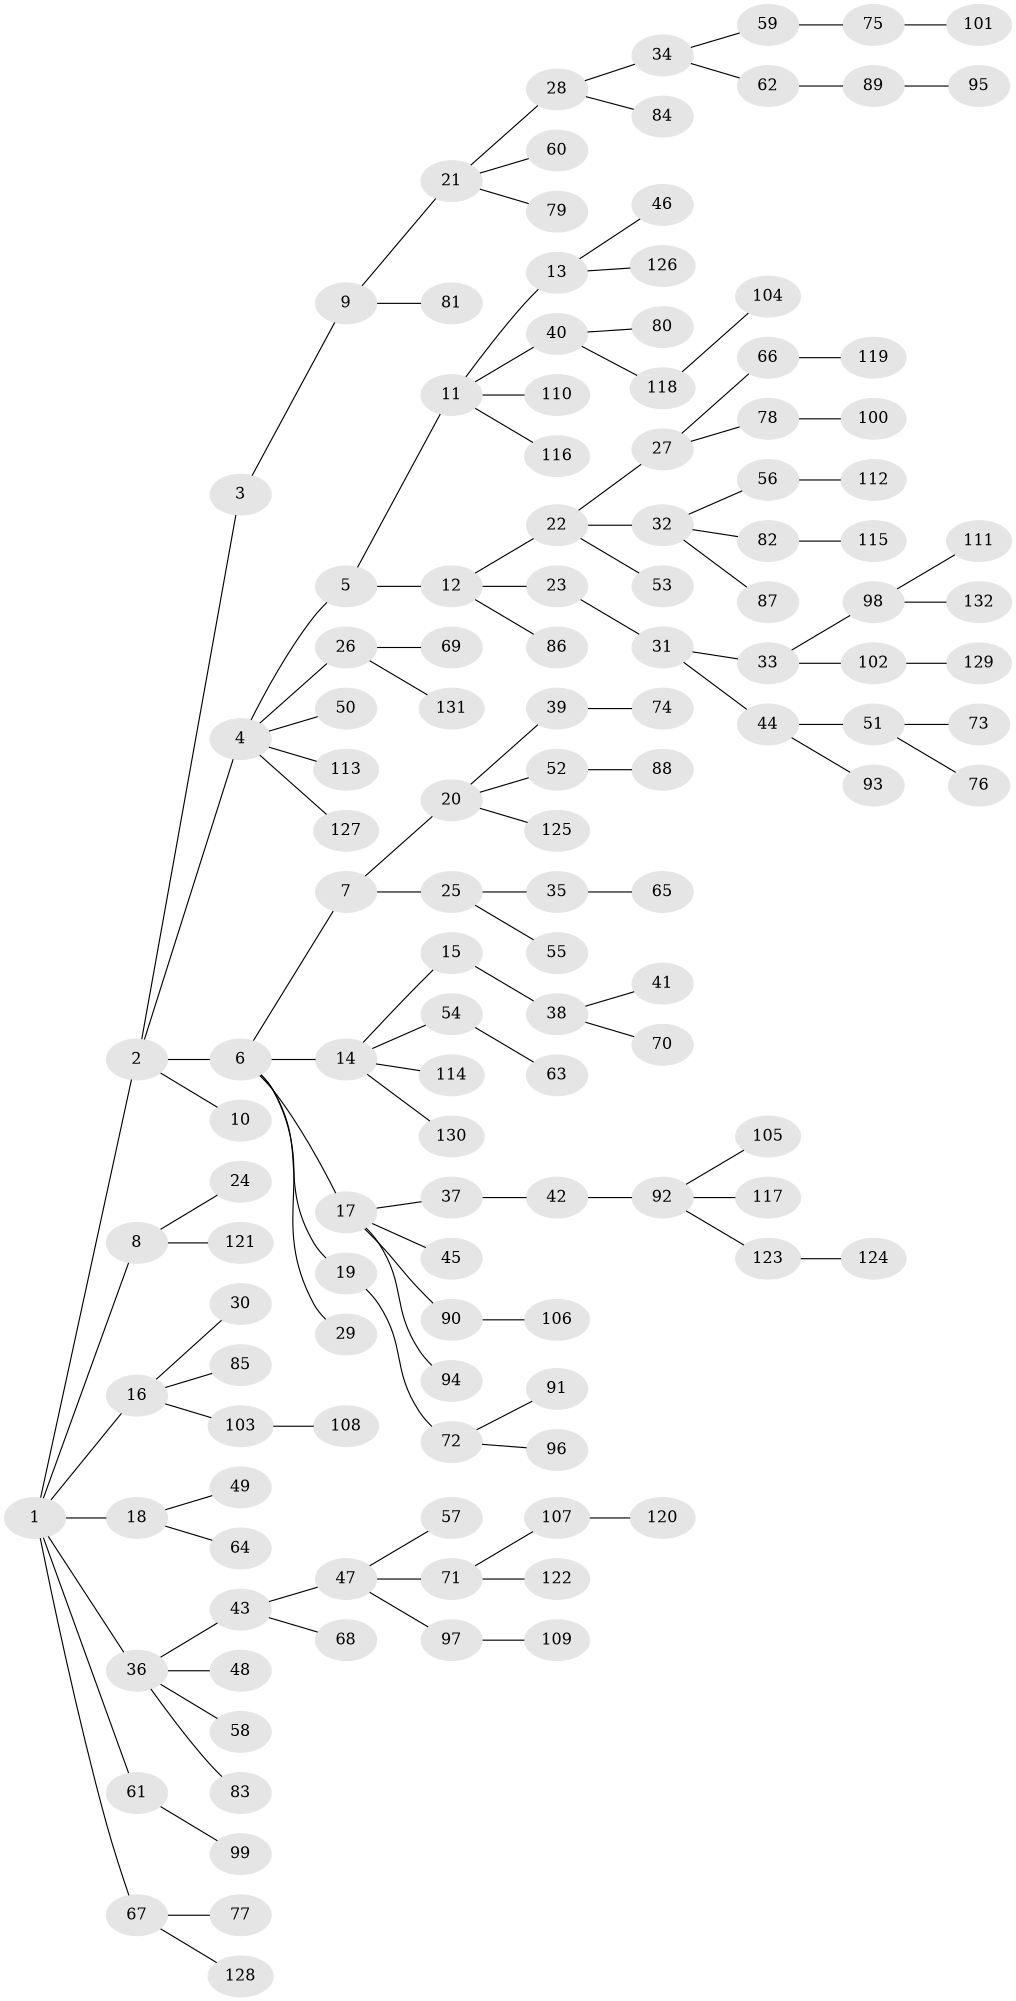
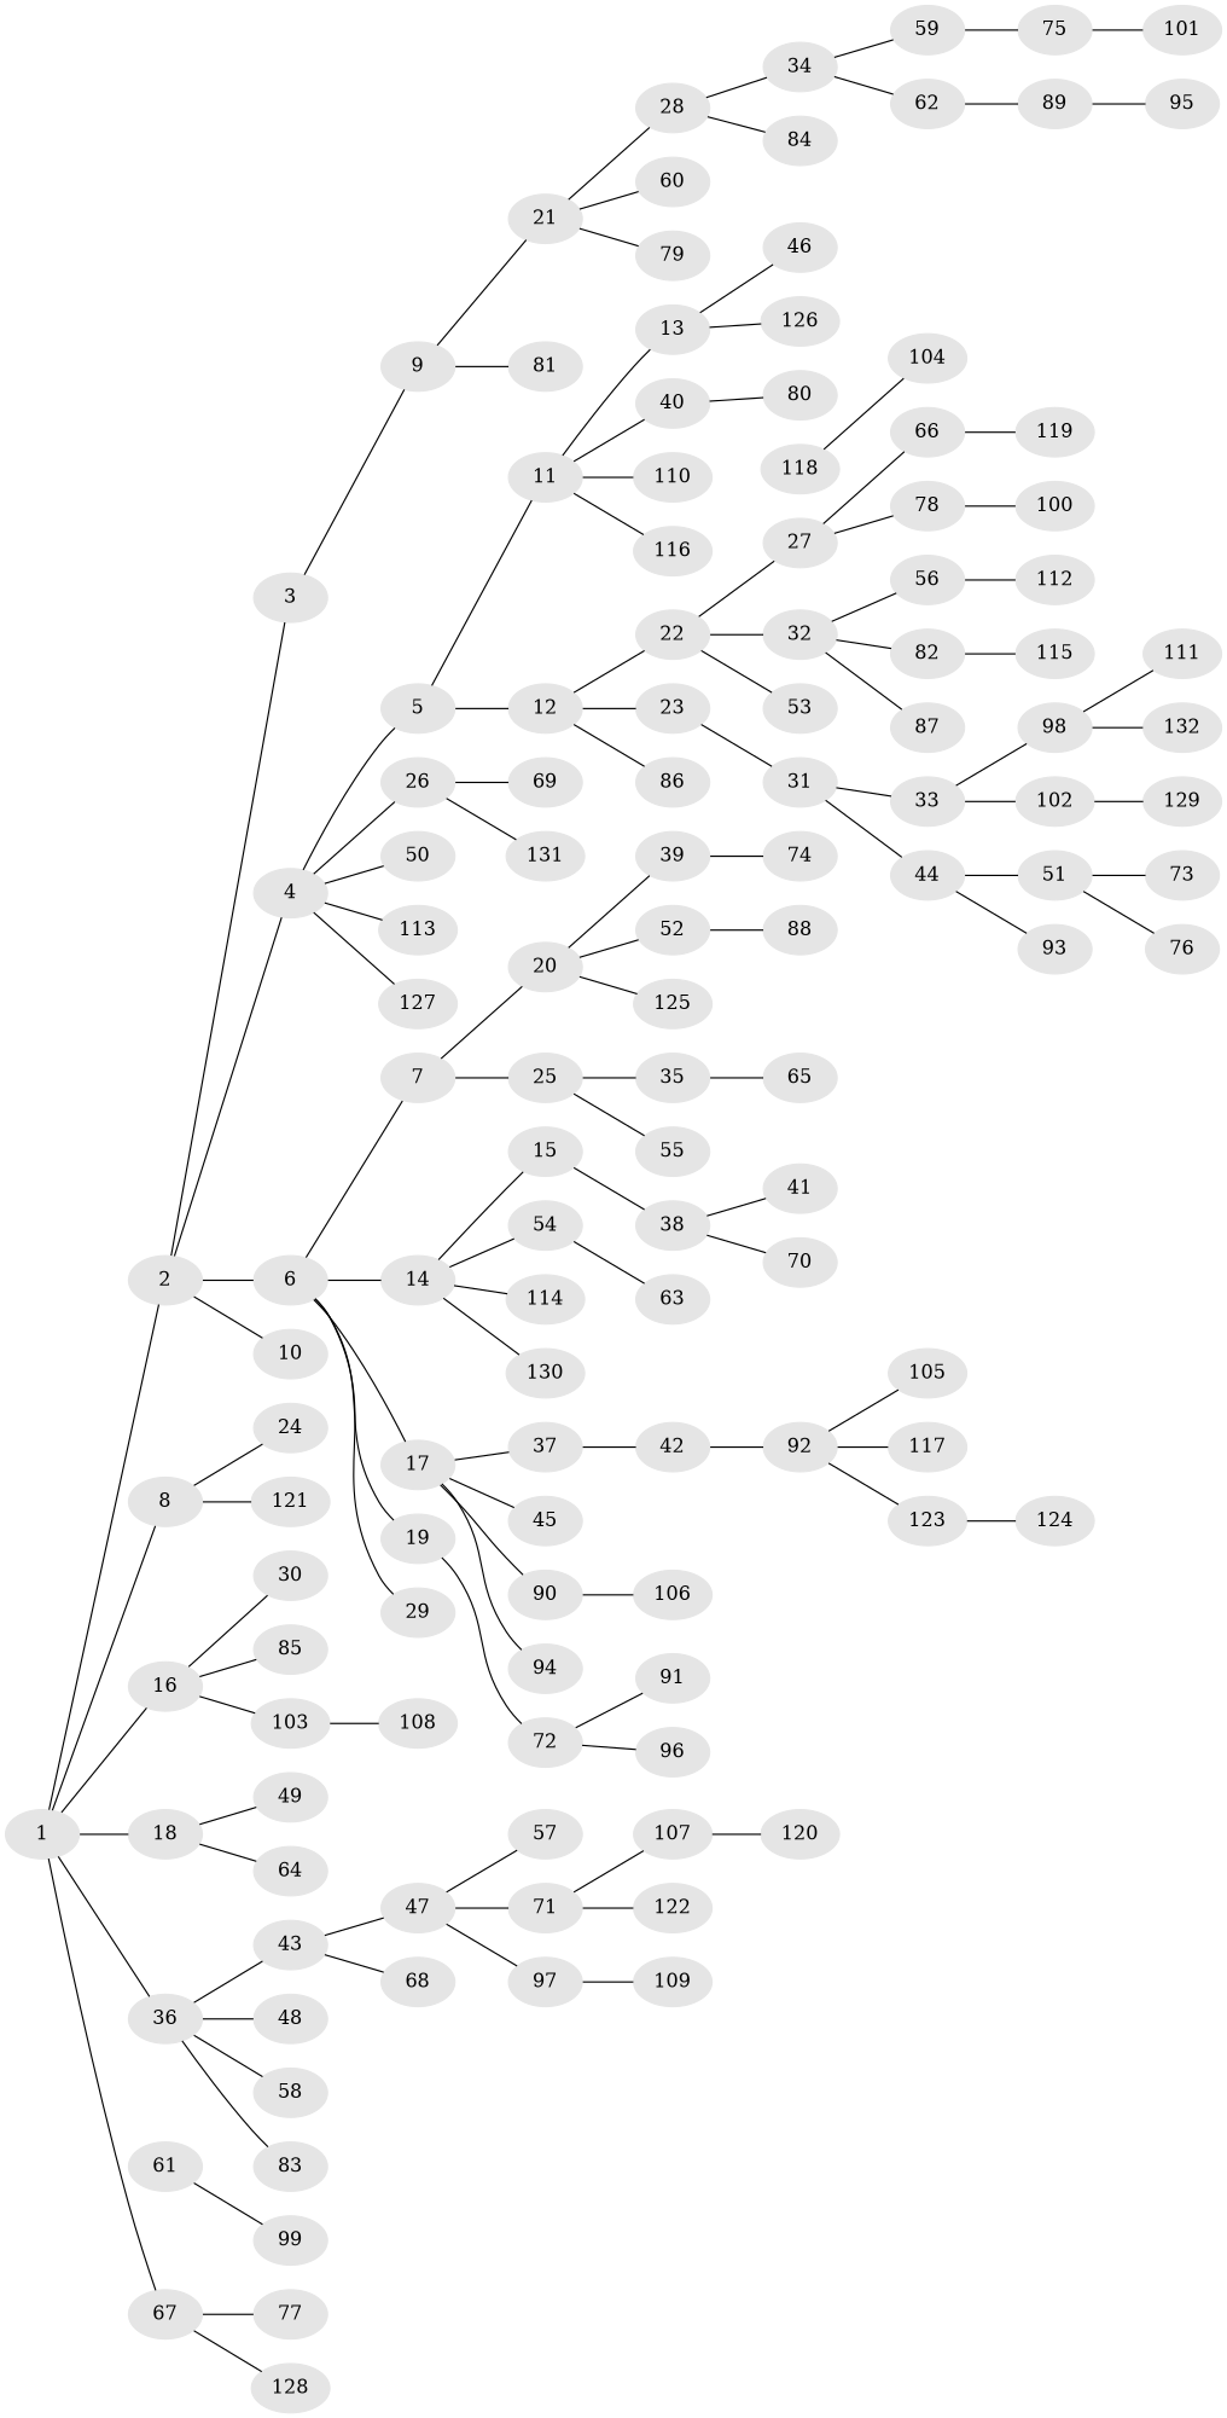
  graph {
    rankdir=LR
    node [color=gray90 style=filled]
    1
    2
    8
    16
    18
    36
    61
    67
    3
    4
    6
    10
    24
    121
    30
    85
    103
    49
    64
    43
    48
    58
    83
    99
    77
    128
    9
    5
    26
    50
    113
    127
    7
    14
    17
    19
    29
    21
    81
    11
    12
    69
    131
    13
    40
    110
    116
    22
    23
    86
    20
    25
    15
    54
    114
    130
    37
    45
    90
    94
    72
    39
    52
    125
    35
    55
    28
    60
    79
    46
    126
    80
    118
    27
    32
    53
    31
    38
    63
    41
    70
    108
    42
    106
    91
    96
    74
    88
    34
    84
    66
    78
    56
    82
    87
    33
    44
    65
    119
    100
    59
    62
    98
    102
    51
    93
    112
    115
    111
    132
    129
    75
    89
    47
    68
    92
    104
    105
    117
    123
    57
    71
    97
    73
    76
    107
    122
    109
    101
    95
    120
    124
    1 -- 2
    1 -- 8
    1 -- 16
    1 -- 18
    1 -- 36
-   1 -- 61
    1 -- 67
    2 -- 3
    2 -- 4
    2 -- 6
    2 -- 10
    8 -- 24
    8 -- 121
    16 -- 30
    16 -- 85
    16 -- 103
    18 -- 49
    18 -- 64
    36 -- 43
    36 -- 48
    36 -- 58
    36 -- 83
    61 -- 99
    67 -- 77
    67 -- 128
    3 -- 9
    4 -- 5
    4 -- 26
    4 -- 50
    4 -- 113
    4 -- 127
    6 -- 7
    6 -- 14
    6 -- 17
    6 -- 19
    6 -- 29
    103 -- 108
    43 -- 47
    43 -- 68
    9 -- 21
    9 -- 81
    5 -- 11
    5 -- 12
    26 -- 69
    26 -- 131
    7 -- 20
    7 -- 25
    14 -- 15
    14 -- 54
    14 -- 114
    14 -- 130
    17 -- 37
    17 -- 45
    17 -- 90
    17 -- 94
    19 -- 72
    21 -- 28
    21 -- 60
    21 -- 79
    11 -- 13
    11 -- 40
    11 -- 110
    11 -- 116
    12 -- 22
    12 -- 23
    12 -- 86
    13 -- 46
    13 -- 126
    40 -- 80
-   40 -- 118
    22 -- 27
    22 -- 32
    22 -- 53
    23 -- 31
    20 -- 39
    20 -- 52
    20 -- 125
    25 -- 35
    25 -- 55
    15 -- 38
    54 -- 63
    37 -- 42
    90 -- 106
    72 -- 91
    72 -- 96
    39 -- 74
    52 -- 88
    35 -- 65
    28 -- 34
    28 -- 84
    118 -- 104
    27 -- 66
    27 -- 78
    32 -- 56
    32 -- 82
    32 -- 87
    31 -- 33
    31 -- 44
    38 -- 41
    38 -- 70
    42 -- 92
    34 -- 59
    34 -- 62
    66 -- 119
    78 -- 100
    56 -- 112
    82 -- 115
    33 -- 98
    33 -- 102
    44 -- 51
    44 -- 93
    59 -- 75
    62 -- 89
    98 -- 111
    98 -- 132
    102 -- 129
    51 -- 73
    51 -- 76
    75 -- 101
    89 -- 95
    47 -- 57
    47 -- 71
    47 -- 97
    92 -- 105
    92 -- 117
    92 -- 123
    123 -- 124
    71 -- 107
    71 -- 122
    97 -- 109
    107 -- 120
  }
